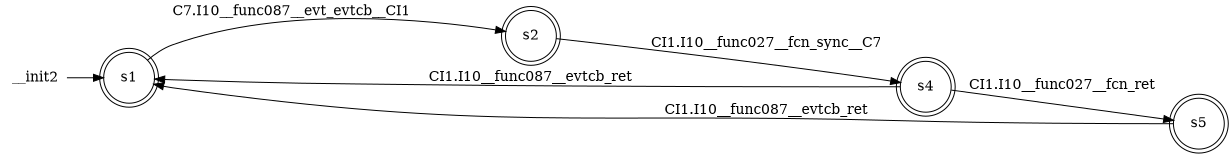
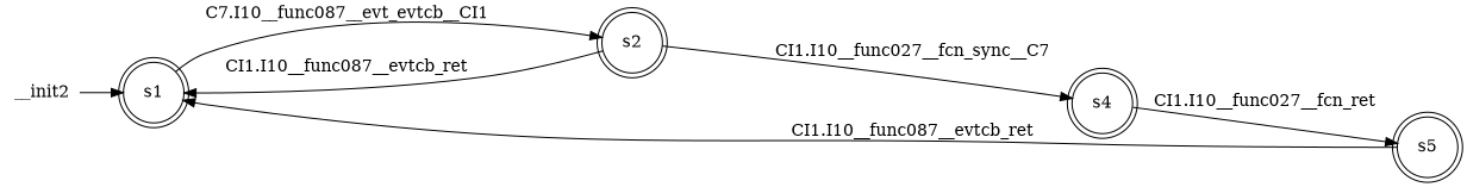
  digraph {
    rankdir=LR
    node [shape=doublecircle]
    n1 [label=<s1>]
    n2 [label=<s2>]
    n3 [label=<s4>]
    n4 [label=<s5>]
    n5 [label=__init2 shape=none]
    n1 -> n2 [label=<C7.I10__func087__evt_evtcb__CI1>]
-   n3 -> n1 [label=<CI1.I10__func087__evtcb_ret>]
+   n2 -> n1 [label=<CI1.I10__func087__evtcb_ret>]
    n2 -> n3 [label=<CI1.I10__func027__fcn_sync__C7>]
    n3 -> n4 [label=<CI1.I10__func027__fcn_ret>]
    n4 -> n1 [label=<CI1.I10__func087__evtcb_ret>]
    n5 -> n1
  }
